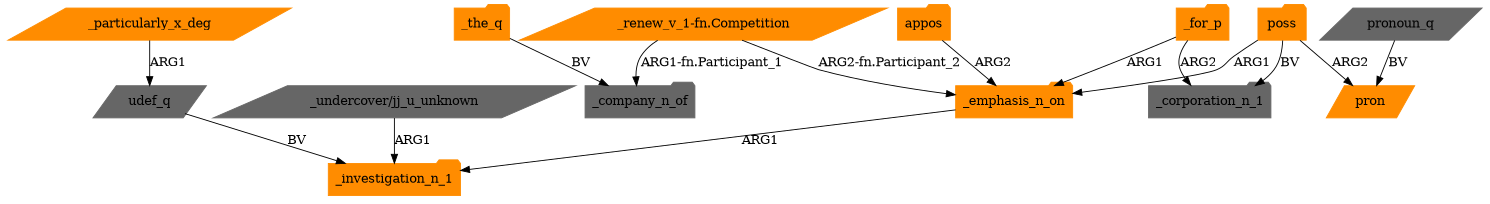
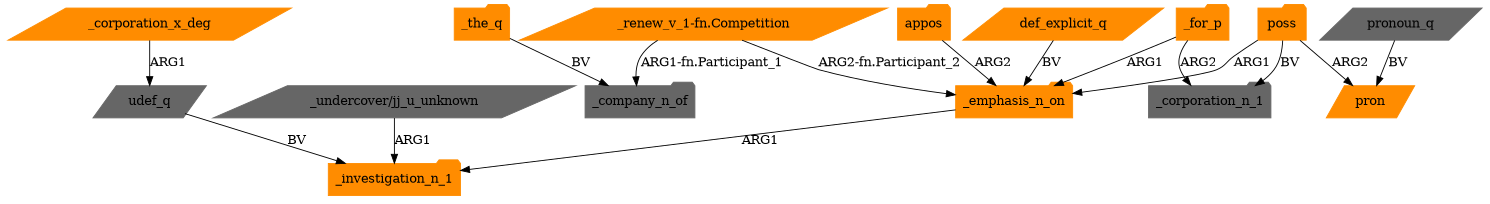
  digraph {
    fontname="DejaVu Serif"
    node [color=darkorange fontname="DejaVu Serif" shape=folder style=filled]
    edge [fontname="DejaVu Serif"]
    _emphasis_n_on
+   def_explicit_q [shape=parallelogram]
    _investigation_n_1
    udef_q [color=gray40 shape=parallelogram]
    _corporation_n_1 [color=gray40]
    "_renew_v_1-fn.Competition" [shape=parallelogram]
    _company_n_of [color=gray40]
    appos
    "_undercover/jj_u_unknown" [color=gray40 shape=parallelogram]
    poss
    pron [shape=parallelogram]
-   _particularly_x_deg [shape=parallelogram]
+   _particularly_x_deg [shape=parallelogram label=_corporation_x_deg]
    _for_p
    _the_q
    pronoun_q [color=gray40 shape=parallelogram]
    _emphasis_n_on -> _investigation_n_1 [label=ARG1]
+   def_explicit_q -> _emphasis_n_on [label=BV]
    udef_q -> _investigation_n_1 [label=BV]
    "_renew_v_1-fn.Competition" -> _emphasis_n_on [label="ARG2-fn.Participant_2"]
    "_renew_v_1-fn.Competition" -> _company_n_of [label="ARG1-fn.Participant_1"]
    appos -> _emphasis_n_on [label=ARG2]
    "_undercover/jj_u_unknown" -> _investigation_n_1 [label=ARG1]
    poss -> _emphasis_n_on [label=ARG1]
    poss -> _corporation_n_1 [label=BV]
    poss -> pron [label=ARG2]
    _particularly_x_deg -> udef_q [label=ARG1]
    _for_p -> _emphasis_n_on [label=ARG1]
    _for_p -> _corporation_n_1 [label=ARG2]
    _the_q -> _company_n_of [label=BV]
    pronoun_q -> pron [label=BV]
  }
